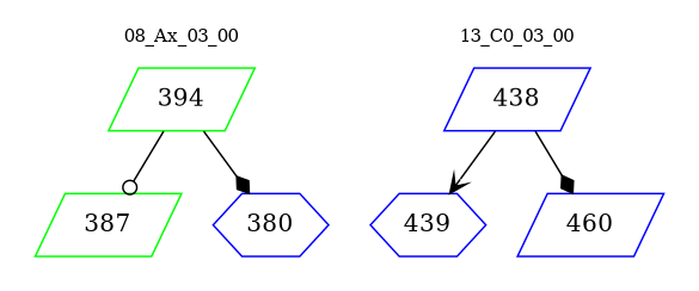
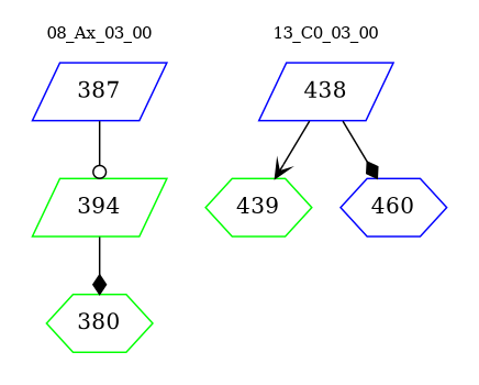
  digraph {
    node [color=blue shape=parallelogram]
    edge [arrowhead=diamond color=black]
-   n1 [color=green label=387]
-   n2 [label=380 shape=hexagon]
+   n1 [label=387]
+   n2 [color=green label=380 shape=hexagon]
    n3 [color=green label=394]
    n4 [label=438]
-   n5 [label=439 shape=hexagon]
-   n6 [label=460]
+   n5 [color=green label=439 shape=hexagon]
+   n6 [label=460 shape=hexagon]
    subgraph cluster_1 {
      color=white
      fontsize=10
      label="08_Ax_03_00"
      n1
      n2
      n3
    }
    subgraph cluster_2 {
      color=white
      fontsize=10
      label="13_C0_03_00"
      n4
      n5
      n6
    }
-   n3 -> n1 [arrowhead=odot]
+   n1 -> n3 [arrowhead=odot]
    n3 -> n2
    n4 -> n5 [arrowhead=vee]
    n4 -> n6
  }
